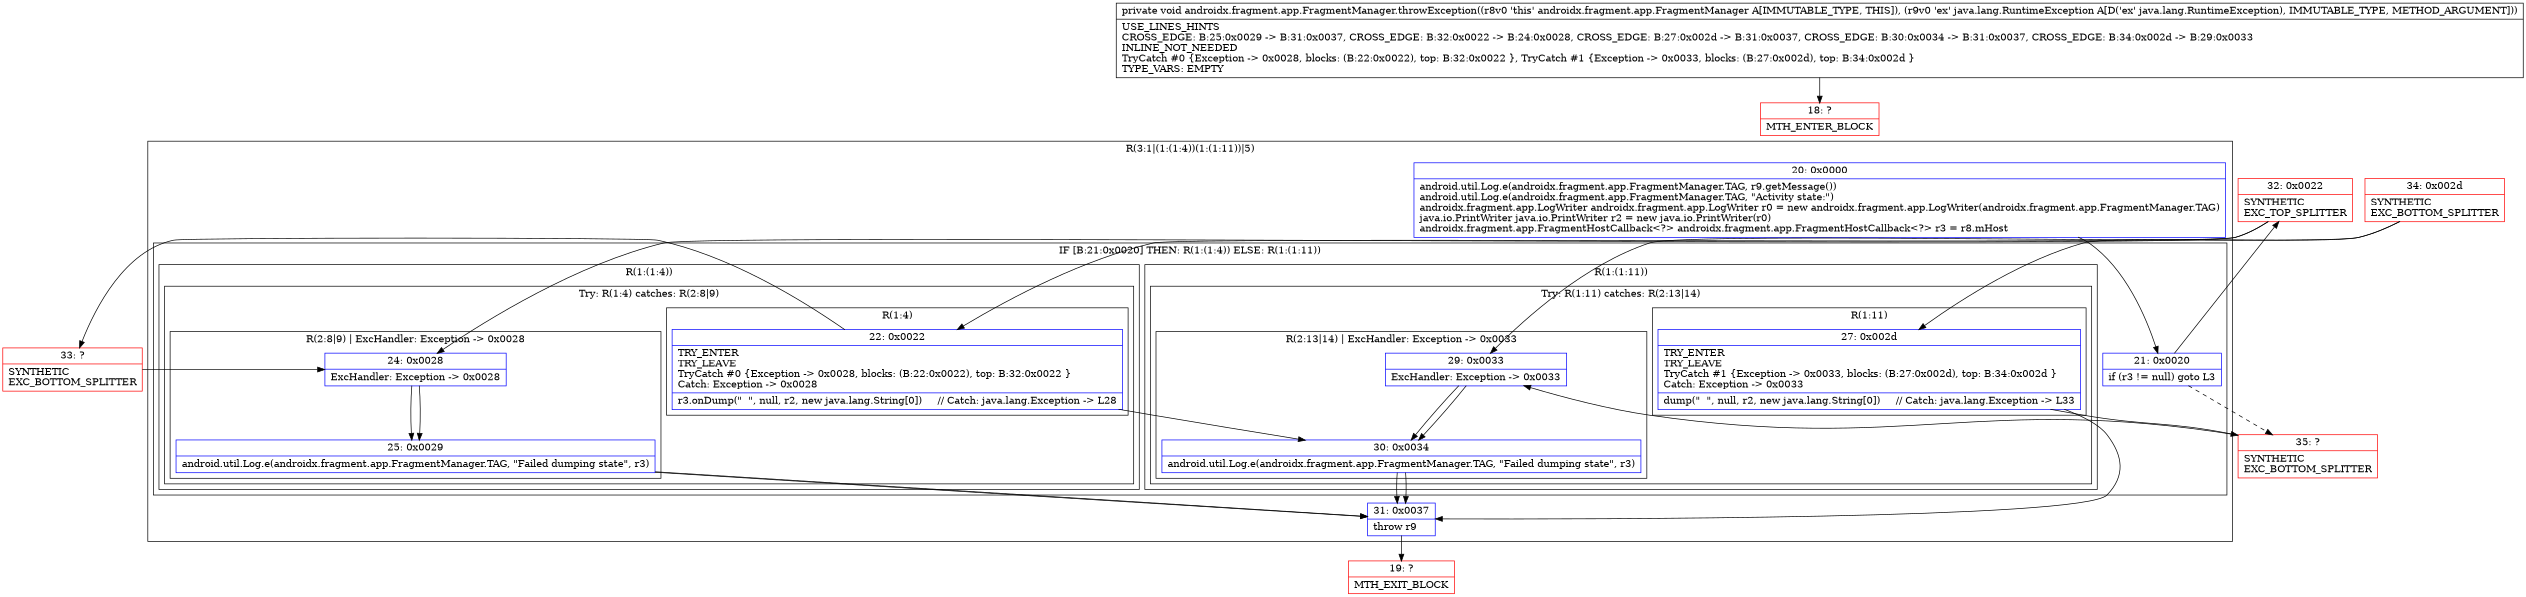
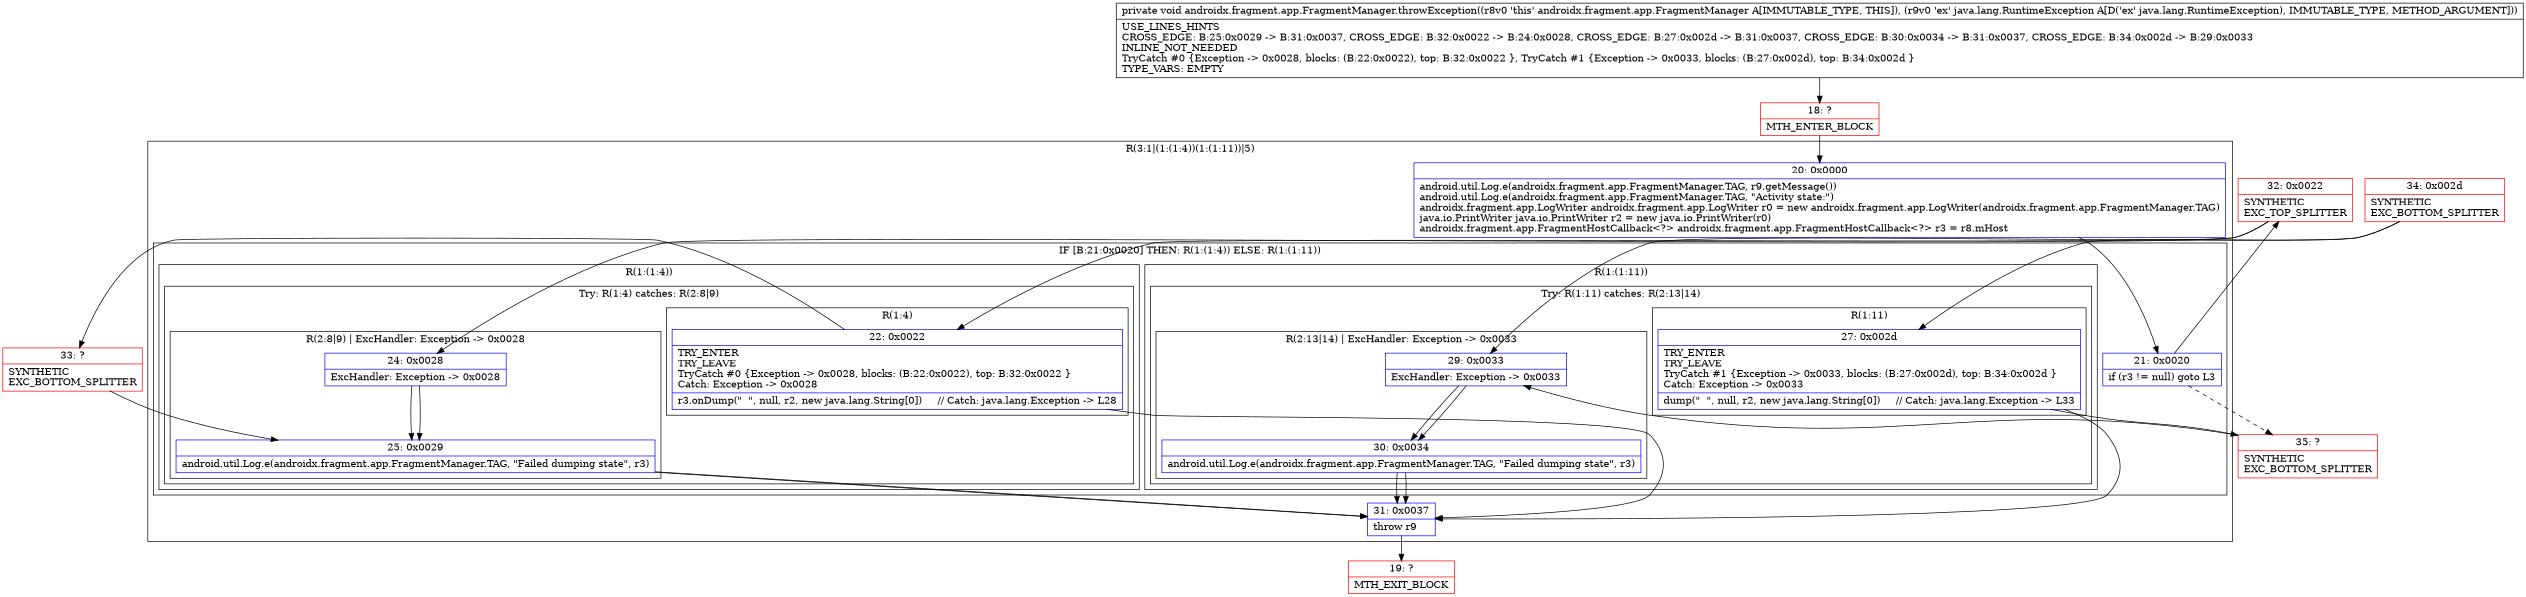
  digraph {
    node [color=blue shape=record]
    n1 [label="{22\:\ 0x0022|TRY_ENTER\lTRY_LEAVE\lTryCatch #0 \{Exception \-\> 0x0028, blocks: (B:22:0x0022), top: B:32:0x0022 \}\lCatch: Exception \-\> 0x0028\l|r3.onDump(\"  \", null, r2, new java.lang.String[0])     \/\/ Catch: java.lang.Exception \-\> L28\l}"]
    n2 [label="{24\:\ 0x0028|ExcHandler: Exception \-\> 0x0028\l}"]
    n3 [label="{25\:\ 0x0029|android.util.Log.e(androidx.fragment.app.FragmentManager.TAG, \"Failed dumping state\", r3)\l}"]
    n4 [label="{27\:\ 0x002d|TRY_ENTER\lTRY_LEAVE\lTryCatch #1 \{Exception \-\> 0x0033, blocks: (B:27:0x002d), top: B:34:0x002d \}\lCatch: Exception \-\> 0x0033\l|dump(\"  \", null, r2, new java.lang.String[0])     \/\/ Catch: java.lang.Exception \-\> L33\l}"]
    n5 [label="{29\:\ 0x0033|ExcHandler: Exception \-\> 0x0033\l}"]
    n6 [label="{30\:\ 0x0034|android.util.Log.e(androidx.fragment.app.FragmentManager.TAG, \"Failed dumping state\", r3)\l}"]
    n7 [label="{21\:\ 0x0020|if (r3 != null) goto L3\l}"]
    n8 [label="{20\:\ 0x0000|android.util.Log.e(androidx.fragment.app.FragmentManager.TAG, r9.getMessage())\landroid.util.Log.e(androidx.fragment.app.FragmentManager.TAG, \"Activity state:\")\landroidx.fragment.app.LogWriter androidx.fragment.app.LogWriter r0 = new androidx.fragment.app.LogWriter(androidx.fragment.app.FragmentManager.TAG)\ljava.io.PrintWriter java.io.PrintWriter r2 = new java.io.PrintWriter(r0)\landroidx.fragment.app.FragmentHostCallback\<?\> androidx.fragment.app.FragmentHostCallback\<?\> r3 = r8.mHost\l}"]
    n9 [label="{31\:\ 0x0037|throw r9\l}"]
    n10 [color=red label="{33\:\ ?|SYNTHETIC\lEXC_BOTTOM_SPLITTER\l}"]
    n11 [color=red label="{35\:\ ?|SYNTHETIC\lEXC_BOTTOM_SPLITTER\l}"]
    n12 [color=red label="{32\:\ 0x0022|SYNTHETIC\lEXC_TOP_SPLITTER\l}"]
    n13 [color=red label="{19\:\ ?|MTH_EXIT_BLOCK\l}"]
    n14 [color=red label="{34\:\ 0x002d|SYNTHETIC\lEXC_BOTTOM_SPLITTER\l}"]
    n15 [color=red label="{18\:\ ?|MTH_ENTER_BLOCK\l}"]
    n16 [label="{private void androidx.fragment.app.FragmentManager.throwException((r8v0 'this' androidx.fragment.app.FragmentManager A[IMMUTABLE_TYPE, THIS]), (r9v0 'ex' java.lang.RuntimeException A[D('ex' java.lang.RuntimeException), IMMUTABLE_TYPE, METHOD_ARGUMENT]))  | USE_LINES_HINTS\lCROSS_EDGE: B:25:0x0029 \-\> B:31:0x0037, CROSS_EDGE: B:32:0x0022 \-\> B:24:0x0028, CROSS_EDGE: B:27:0x002d \-\> B:31:0x0037, CROSS_EDGE: B:30:0x0034 \-\> B:31:0x0037, CROSS_EDGE: B:34:0x002d \-\> B:29:0x0033\lINLINE_NOT_NEEDED\lTryCatch #0 \{Exception \-\> 0x0028, blocks: (B:22:0x0022), top: B:32:0x0022 \}, TryCatch #1 \{Exception \-\> 0x0033, blocks: (B:27:0x002d), top: B:34:0x002d \}\lTYPE_VARS: EMPTY\l}" color=""]
    subgraph cluster_1 {
      label="R(3:1|(1:(1:4))(1:(1:11))|5)"
      n8
      n9
      subgraph cluster_2 {
        label="IF [B:21:0x0020] THEN: R(1:(1:4)) ELSE: R(1:(1:11))"
        n7
        subgraph cluster_3 {
          label="R(1:(1:4))"
          subgraph cluster_4 {
            label="Try: R(1:4) catches: R(2:8|9)"
            subgraph cluster_5 {
              label="R(1:4)"
              n1
            }
            subgraph cluster_6 {
              label="R(2:8|9) | ExcHandler: Exception \-\> 0x0028\l"
              n2
              n3
            }
          }
        }
        subgraph cluster_7 {
          label="R(1:(1:11))"
          subgraph cluster_8 {
            label="Try: R(1:11) catches: R(2:13|14)"
            subgraph cluster_9 {
              label="R(1:11)"
              n4
            }
            subgraph cluster_10 {
              label="R(2:13|14) | ExcHandler: Exception \-\> 0x0033\l"
              n5
              n6
            }
          }
        }
      }
    }
    subgraph cluster_11 {
      label="R(2:8|9) | ExcHandler: Exception \-\> 0x0028\l"
    }
    subgraph cluster_12 {
      label="R(2:13|14) | ExcHandler: Exception \-\> 0x0033\l"
    }
-   n1 -> n6
+   n1 -> n9
    n1 -> n10
    n2 -> n3
    n2 -> n3
    n3 -> n9
    n3 -> n9
    n4 -> n9
    n4 -> n11
    n5 -> n6
    n5 -> n6
    n6 -> n9
    n6 -> n9
    n7 -> n11 [style=dashed]
    n7 -> n12
    n8 -> n7
    n9 -> n13
-   n10 -> n2
+   n10 -> n3
    n11 -> n5
    n12 -> n1
    n12 -> n2
    n14 -> n4
    n14 -> n5
+   n15 -> n8
    n16 -> n15
  }
